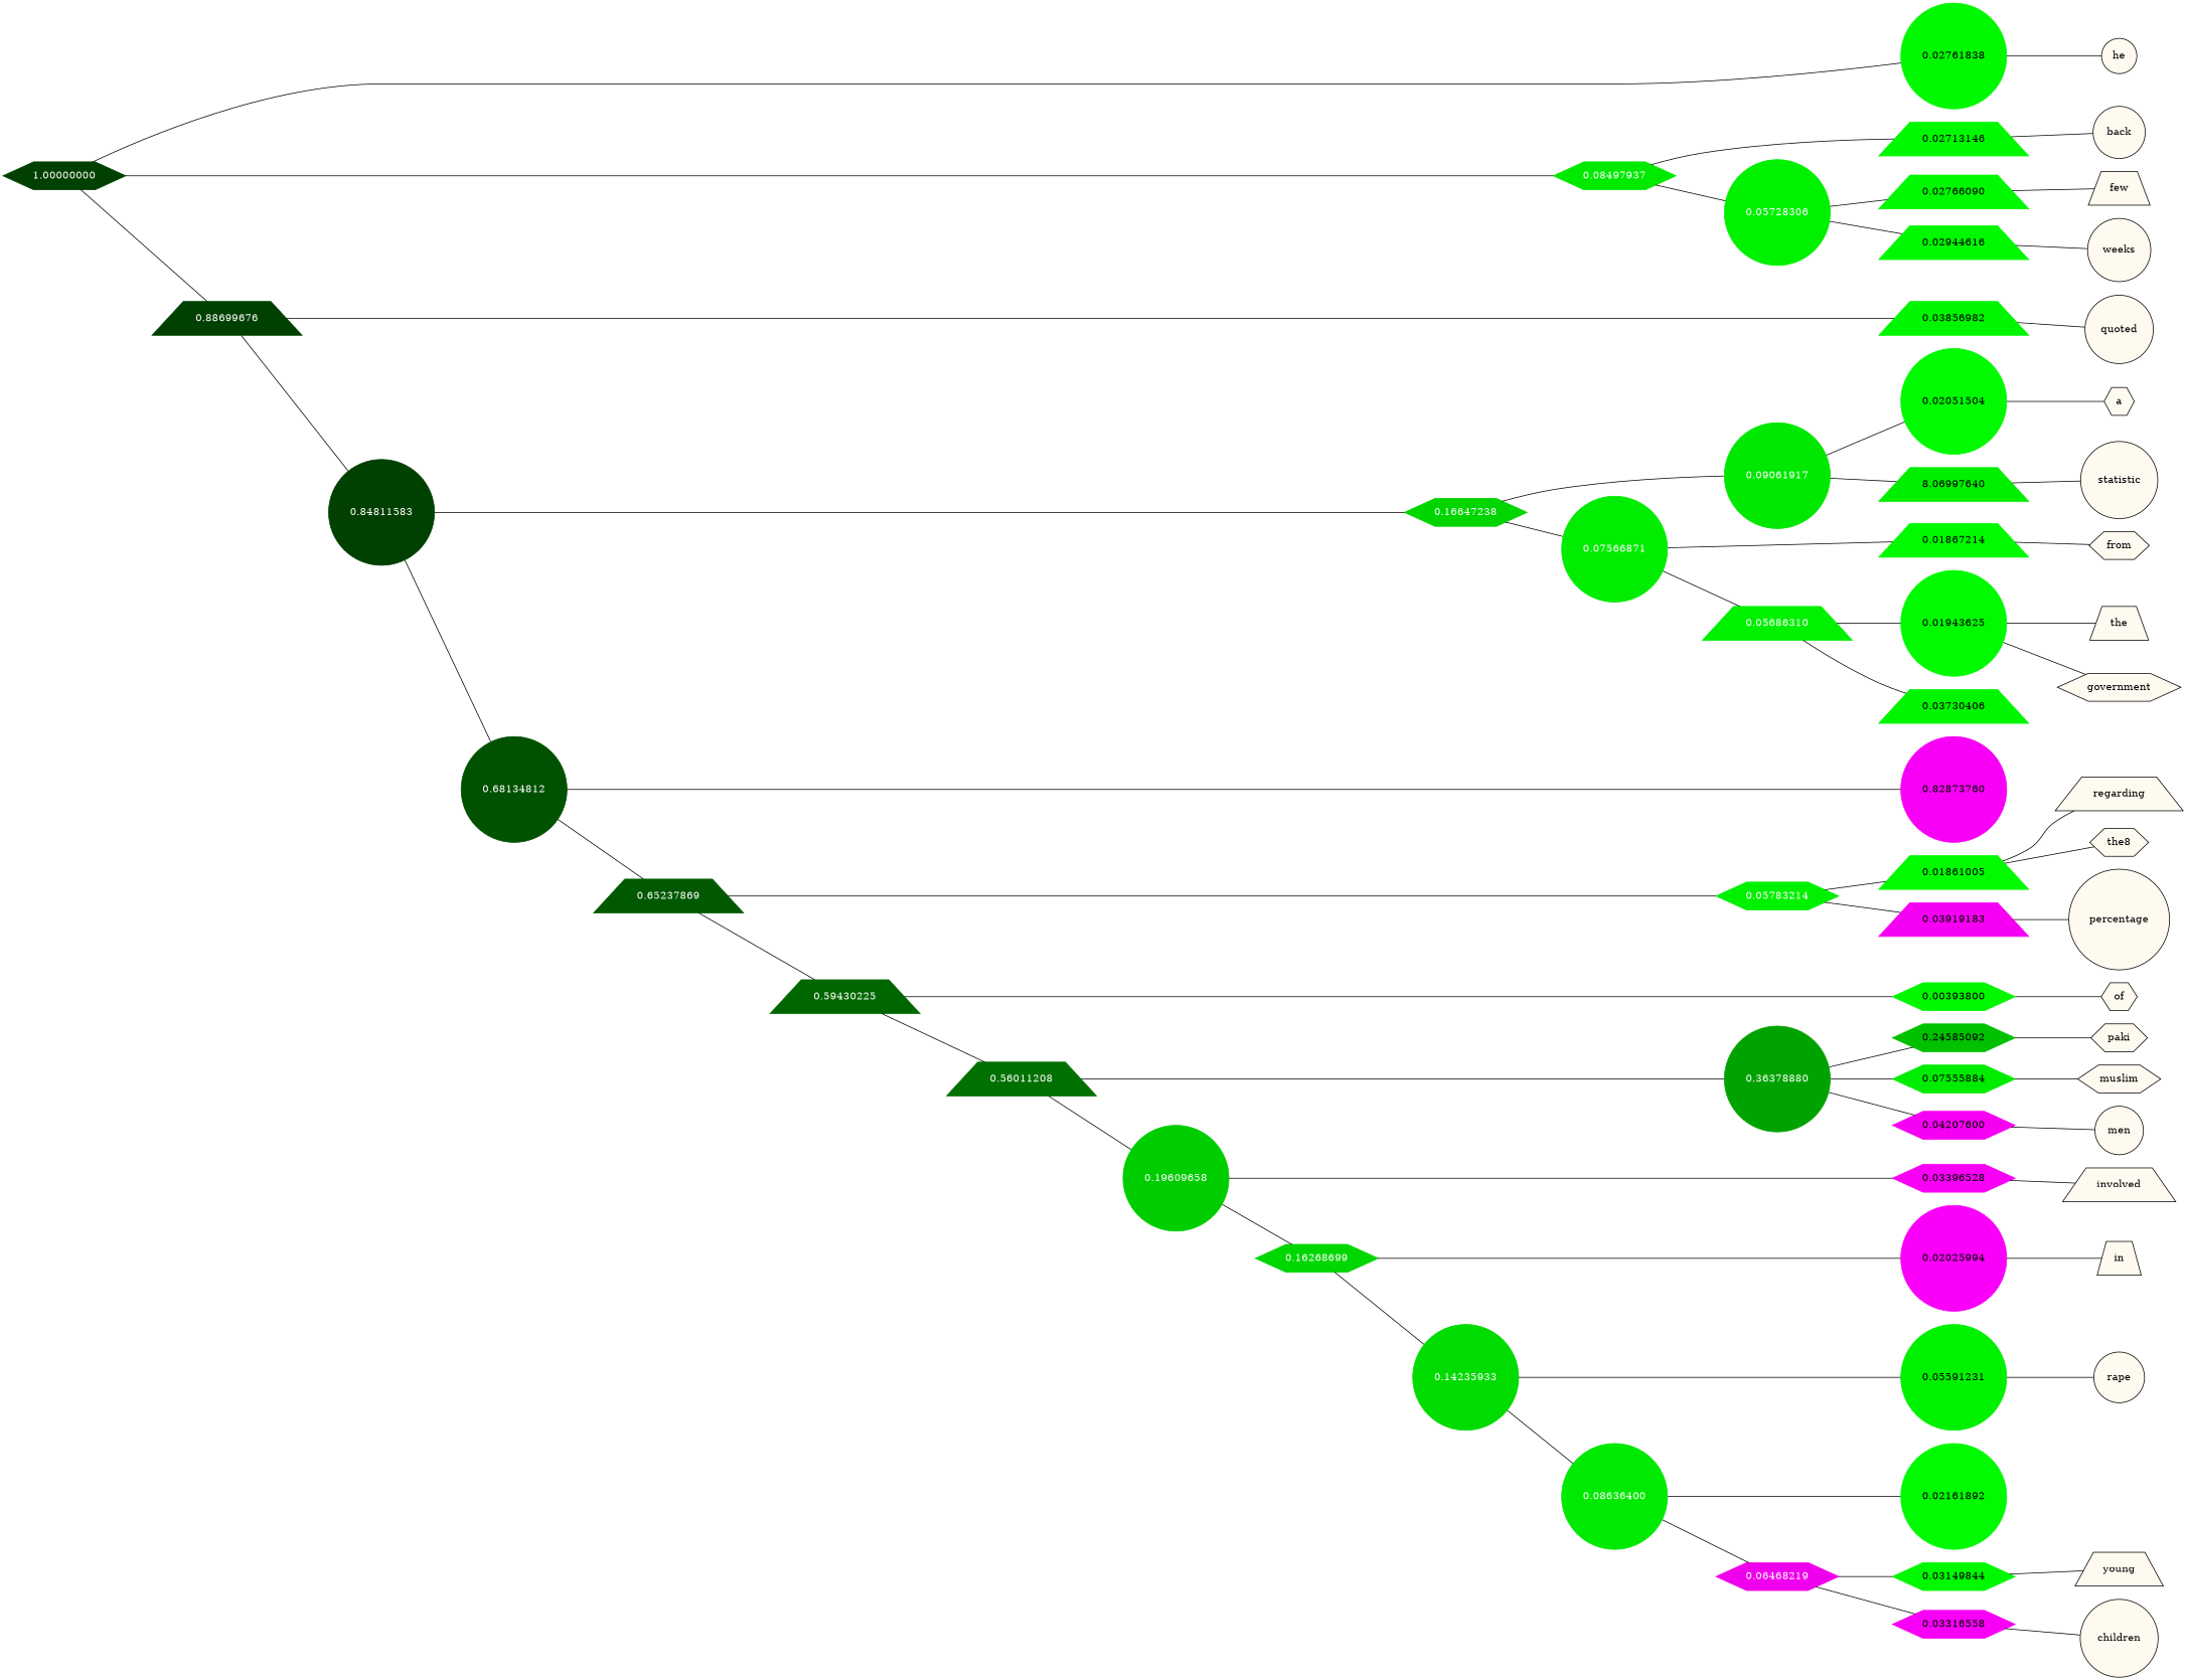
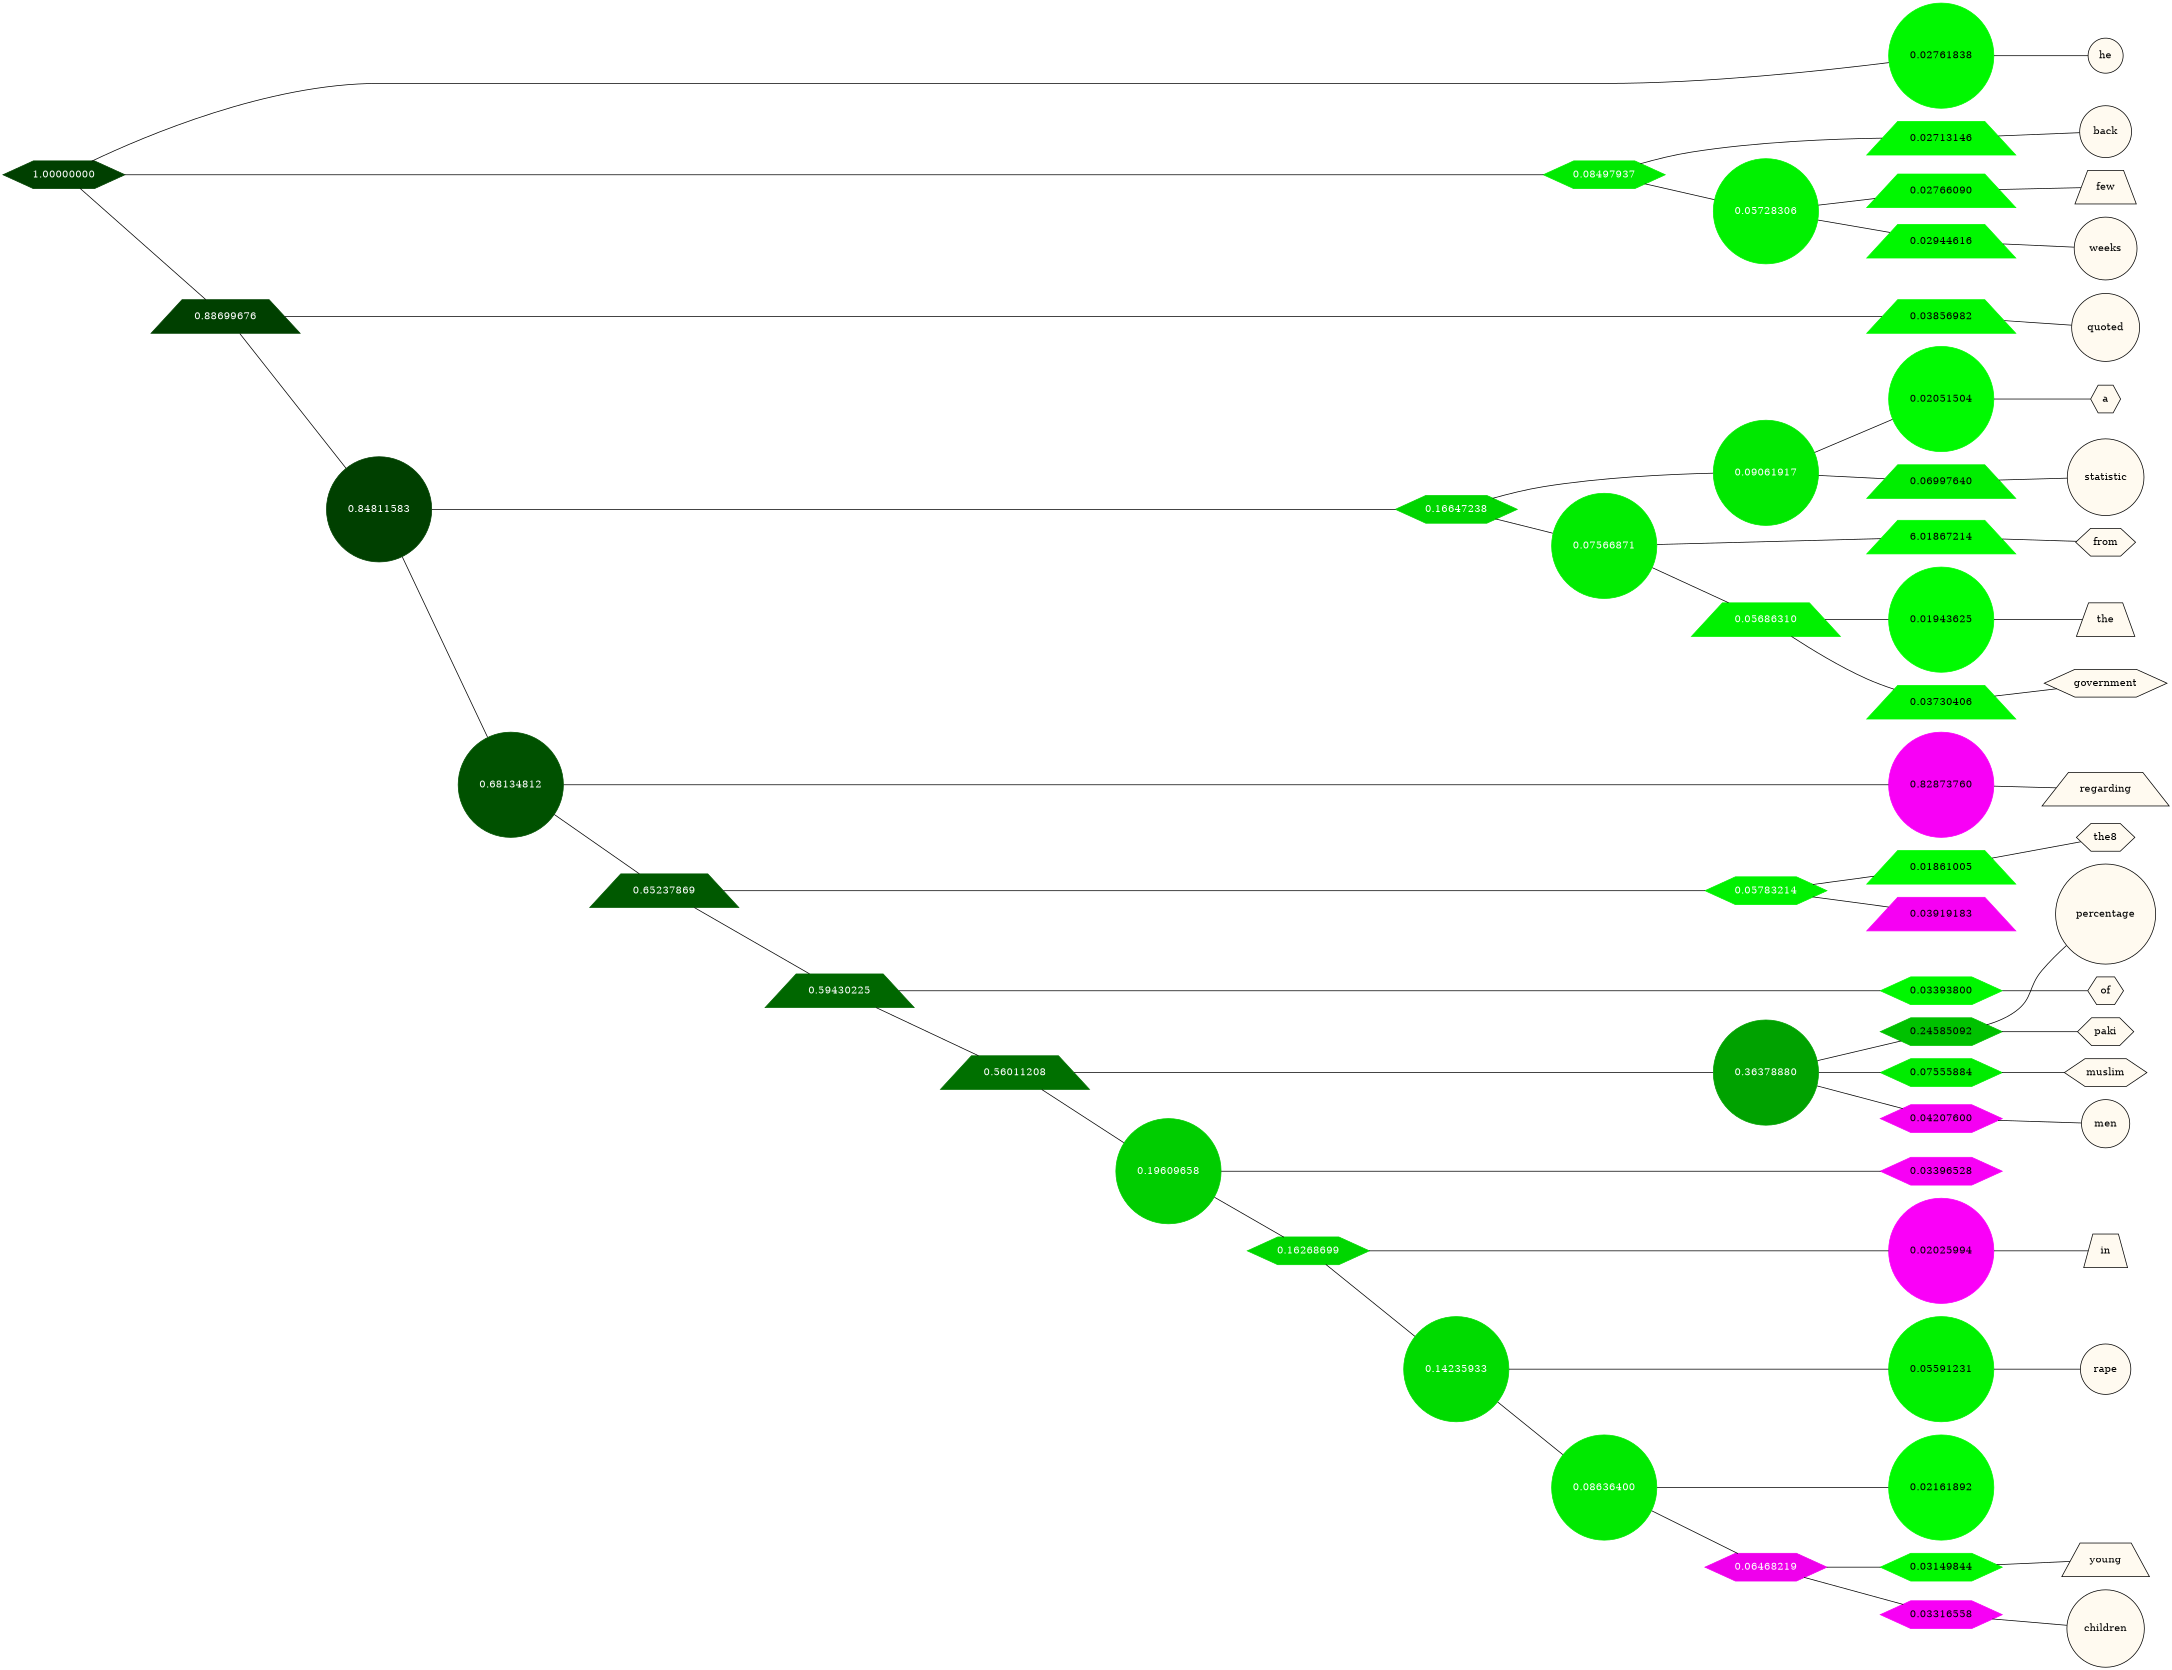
  graph {
    rankdir=LR
    node [color=black format=png nodesep=0.001 ordering=out overlap_scaling=0.01 ranksep=0.001 shape=circle style=filled fontcolor=black]
    n1 [fillcolor=floralwhite height=0.15 label=few shape=trapezium style="filled,solid" width=0.15 fontcolor=""]
    n2 [fillcolor=floralwhite height=0.15 label=weeks style="filled,solid" width=0.15 fontcolor=""]
    n3 [fillcolor=floralwhite height=0.15 label=back style="filled,solid" width=0.15 fontcolor=""]
    n4 [fillcolor=floralwhite height=0.15 label=he style="filled,solid" width=0.15 fontcolor=""]
    n5 [fillcolor=floralwhite height=0.15 label=quoted style="filled,solid" width=0.15 fontcolor=""]
    n6 [fillcolor=floralwhite height=0.15 label=a shape=hexagon style="filled,solid" width=0.15 fontcolor=""]
    n7 [fillcolor=floralwhite height=0.15 label=statistic style="filled,solid" width=0.15 fontcolor=""]
    n8 [fillcolor=floralwhite height=0.15 label=from shape=hexagon style="filled,solid" width=0.15 fontcolor=""]
    n9 [fillcolor=floralwhite height=0.15 label=the shape=trapezium style="filled,solid" width=0.15 fontcolor=""]
    n10 [fillcolor=floralwhite height=0.15 label=government shape=hexagon style="filled,solid" width=0.15 fontcolor=""]
    n11 [fillcolor=floralwhite height=0.15 label=regarding shape=trapezium style="filled,solid" width=0.15 fontcolor=""]
    n12 [fillcolor=floralwhite height=0.15 label=the8 shape=hexagon style="filled,solid" width=0.15 fontcolor=""]
    n13 [fillcolor=floralwhite height=0.15 label=percentage style="filled,solid" width=0.15 fontcolor=""]
    n14 [fillcolor=floralwhite height=0.15 label=of shape=hexagon style="filled,solid" width=0.15 fontcolor=""]
    n15 [fillcolor=floralwhite height=0.15 label=paki shape=hexagon style="filled,solid" width=0.15 fontcolor=""]
    n16 [fillcolor=floralwhite height=0.15 label=muslim shape=hexagon style="filled,solid" width=0.15 fontcolor=""]
    n17 [fillcolor=floralwhite height=0.15 label=men style="filled,solid" width=0.15 fontcolor=""]
-   n18 [fillcolor=floralwhite height=0.15 label=involved shape=trapezium style="filled,solid" width=0.15 fontcolor=""]
    n19 [fillcolor=floralwhite height=0.15 label=in shape=trapezium style="filled,solid" width=0.15 fontcolor=""]
    n20 [fillcolor=floralwhite height=0.15 label=rape style="filled,solid" width=0.15 fontcolor=""]
    n21 [fillcolor=floralwhite height=0.15 label=young shape=trapezium style="filled,solid" width=0.15 fontcolor=""]
    n22 [fillcolor=floralwhite height=0.15 label=children style="filled,solid" width=0.15 fontcolor=""]
    n23 [color="0.334 1.000 0.972" height=0.15 label=0.02766090 shape=trapezium width=0.15]
    n24 [color="0.334 1.000 0.971" height=0.15 label=0.02944616 shape=trapezium width=0.15]
    n25 [color="0.334 1.000 0.973" height=0.15 label=0.02713146 shape=trapezium width=0.15]
    n26 [color="0.334 1.000 0.972" height=0.15 label=0.02761838 width=0.15]
    n27 [color="0.334 1.000 0.961" height=0.15 label=0.03856982 shape=trapezium width=0.15]
    n28 [color="0.334 1.000 0.979" height=0.15 label=0.02051504 width=0.15]
-   n29 [color="0.334 1.000 0.930" height=0.15 label=8.06997640 shape=trapezium width=0.15]
-   n30 [color="0.334 1.000 0.981" height=0.15 label=0.01867214 shape=trapezium width=0.15]
+   n29 [color="0.334 1.000 0.930" height=0.15 label=0.06997640 shape=trapezium width=0.15]
+   n30 [color="0.334 1.000 0.981" height=0.15 label=6.01867214 shape=trapezium width=0.15]
    n31 [color="0.334 1.000 0.981" height=0.15 label=0.01943625 width=0.15]
    n32 [color="0.334 1.000 0.963" height=0.15 label=0.03730406 shape=trapezium width=0.15]
    n33 [color="0.835 1.000 0.971" height=0.15 label=0.82873760 width=0.15]
    n34 [color="0.334 1.000 0.981" height=0.15 label=0.01861005 shape=trapezium width=0.15]
    n35 [color="0.835 1.000 0.961" height=0.15 label=0.03919183 shape=trapezium width=0.15]
-   n36 [color="0.334 1.000 0.966" height=0.15 label=0.00393800 shape=hexagon width=0.15]
+   n36 [color="0.334 1.000 0.966" height=0.15 label=0.03393800 shape=hexagon width=0.15]
    n37 [color="0.334 1.000 0.754" height=0.15 label=0.24585092 shape=hexagon width=0.15]
    n38 [color="0.334 1.000 0.924" height=0.15 label=0.07555884 shape=hexagon width=0.15]
    n39 [color="0.835 1.000 0.958" height=0.15 label=0.04207600 shape=hexagon width=0.15]
    n40 [color="0.835 1.000 0.967" height=0.15 label=0.03396528 shape=hexagon width=0.15]
    n41 [color="0.835 1.000 0.980" height=0.15 label=0.02025994 width=0.15]
    n42 [color="0.334 1.000 0.944" height=0.15 label=0.05591231 width=0.15]
    n43 [color="0.334 1.000 0.978" height=0.15 label=0.02161892 width=0.15]
    n44 [color="0.334 1.000 0.969" height=0.15 label=0.03149844 shape=hexagon width=0.15]
    n45 [color="0.835 1.000 0.967" height=0.15 label=0.03316558 shape=hexagon width=0.15]
    n46 [color="0.334 1.000 0.250" fontcolor=grey99 height=0.15 label=1.00000000 shape=hexagon width=0.15]
    n47 [color="0.334 1.000 0.915" fontcolor=grey99 height=0.15 label=0.08497937 shape=hexagon width=0.15]
    n48 [color="0.334 1.000 0.250" fontcolor=grey99 height=0.15 label=0.88699676 shape=trapezium width=0.15]
    n49 [color="0.334 1.000 0.943" fontcolor=grey99 height=0.15 label=0.05728306 width=0.15]
    n50 [color="0.334 1.000 0.250" fontcolor=grey99 height=0.15 label=0.84811583 width=0.15]
    n51 [color="0.334 1.000 0.834" fontcolor=grey99 height=0.15 label=0.16647238 shape=hexagon width=0.15]
    n52 [color="0.334 1.000 0.319" fontcolor=grey99 height=0.15 label=0.68134812 width=0.15]
    n53 [color="0.334 1.000 0.909" fontcolor=grey99 height=0.15 label=0.09061917 width=0.15]
    n54 [color="0.334 1.000 0.924" fontcolor=grey99 height=0.15 label=0.07566871 width=0.15]
    n55 [color="0.334 1.000 0.348" fontcolor=grey99 height=0.15 label=0.65237869 shape=trapezium width=0.15]
    n56 [color="0.334 1.000 0.943" fontcolor=grey99 height=0.15 label=0.05686310 shape=trapezium width=0.15]
    n57 [color="0.334 1.000 0.942" fontcolor=grey99 height=0.15 label=0.05783214 shape=hexagon width=0.15]
    n58 [color="0.334 1.000 0.406" fontcolor=grey99 height=0.15 label=0.59430225 shape=trapezium width=0.15]
    n59 [color="0.334 1.000 0.440" fontcolor=grey99 height=0.15 label=0.56011208 shape=trapezium width=0.15]
    n60 [color="0.334 1.000 0.636" fontcolor=grey99 height=0.15 label=0.36378880 width=0.15]
    n61 [color="0.334 1.000 0.804" fontcolor=grey99 height=0.15 label=0.19609658 width=0.15]
    n62 [color="0.334 1.000 0.837" fontcolor=grey99 height=0.15 label=0.16268699 shape=hexagon width=0.15]
    n63 [color="0.334 1.000 0.858" fontcolor=grey99 height=0.15 label=0.14235933 width=0.15]
    n64 [color="0.334 1.000 0.914" fontcolor=grey99 height=0.15 label=0.08636400 width=0.15]
    n65 [color="0.835 1.000 0.935" fontcolor=grey99 height=0.15 label=0.06468219 shape=hexagon width=0.15]
    subgraph sub_1 {
      rank=same
      n1
      n2
      n3
      n4
      n5
      n6
      n7
      n8
      n9
      n10
      n11
      n12
      n13
      n14
      n15
      n16
      n17
-     n18
      n19
      n20
      n21
      n22
    }
    subgraph sub_2 {
      rank=same
      n23
      n24
      n25
      n26
      n27
      n28
      n29
      n30
      n31
      n32
      n33
      n34
      n35
      n36
      n37
      n38
      n39
      n40
      n41
      n42
      n43
      n44
      n45
    }
    n23 -- n1
    n24 -- n2
    n25 -- n3
    n26 -- n4
    n27 -- n5
    n28 -- n6
    n29 -- n7
    n30 -- n8
    n31 -- n9
-   n31 -- n10
-   n34 -- n11
+   n32 -- n10
+   n33 -- n11
    n34 -- n12
-   n35 -- n13
+   n37 -- n13
    n36 -- n14
    n37 -- n15
    n38 -- n16
    n39 -- n17
-   n40 -- n18
    n41 -- n19
    n42 -- n20
    n44 -- n21
    n45 -- n22
    n46 -- n26
    n46 -- n47
    n46 -- n48
    n47 -- n25
    n47 -- n49
    n48 -- n27
    n48 -- n50
    n49 -- n23
    n49 -- n24
    n50 -- n51
    n50 -- n52
    n51 -- n53
    n51 -- n54
    n52 -- n33
    n52 -- n55
    n53 -- n28
    n53 -- n29
    n54 -- n30
    n54 -- n56
    n55 -- n57
    n55 -- n58
    n56 -- n31
    n56 -- n32
    n57 -- n34
    n57 -- n35
    n58 -- n36
    n58 -- n59
    n59 -- n60
    n59 -- n61
    n60 -- n37
    n60 -- n38
    n60 -- n39
    n61 -- n40
    n61 -- n62
    n62 -- n41
    n62 -- n63
    n63 -- n42
    n63 -- n64
    n64 -- n43
    n64 -- n65
    n65 -- n44
    n65 -- n45
  }
